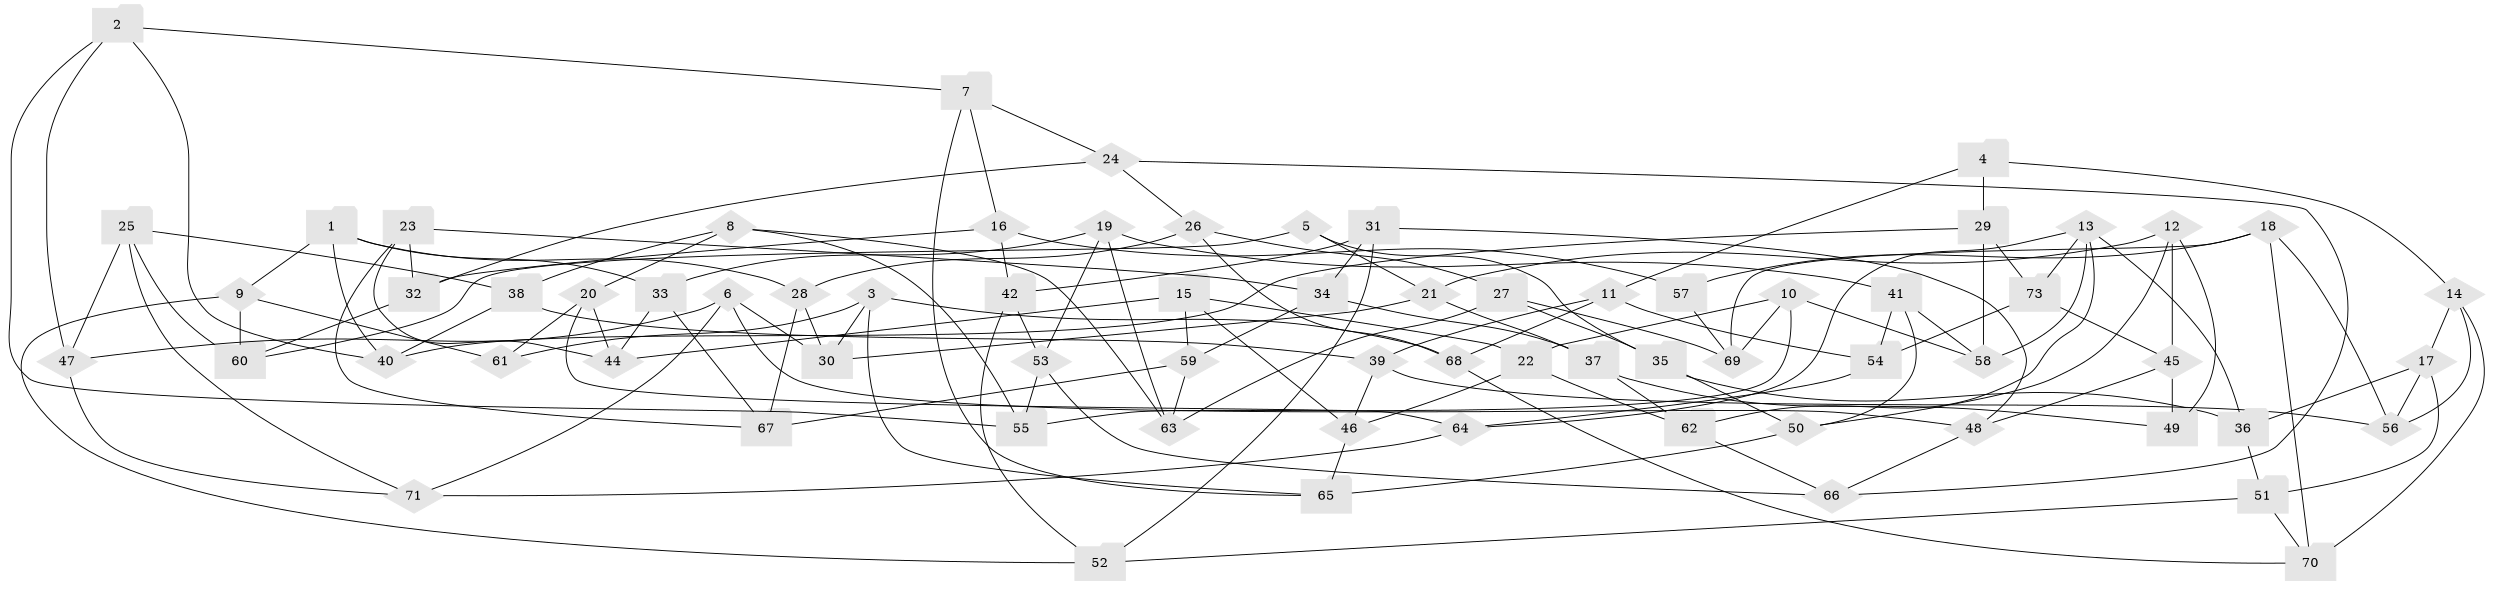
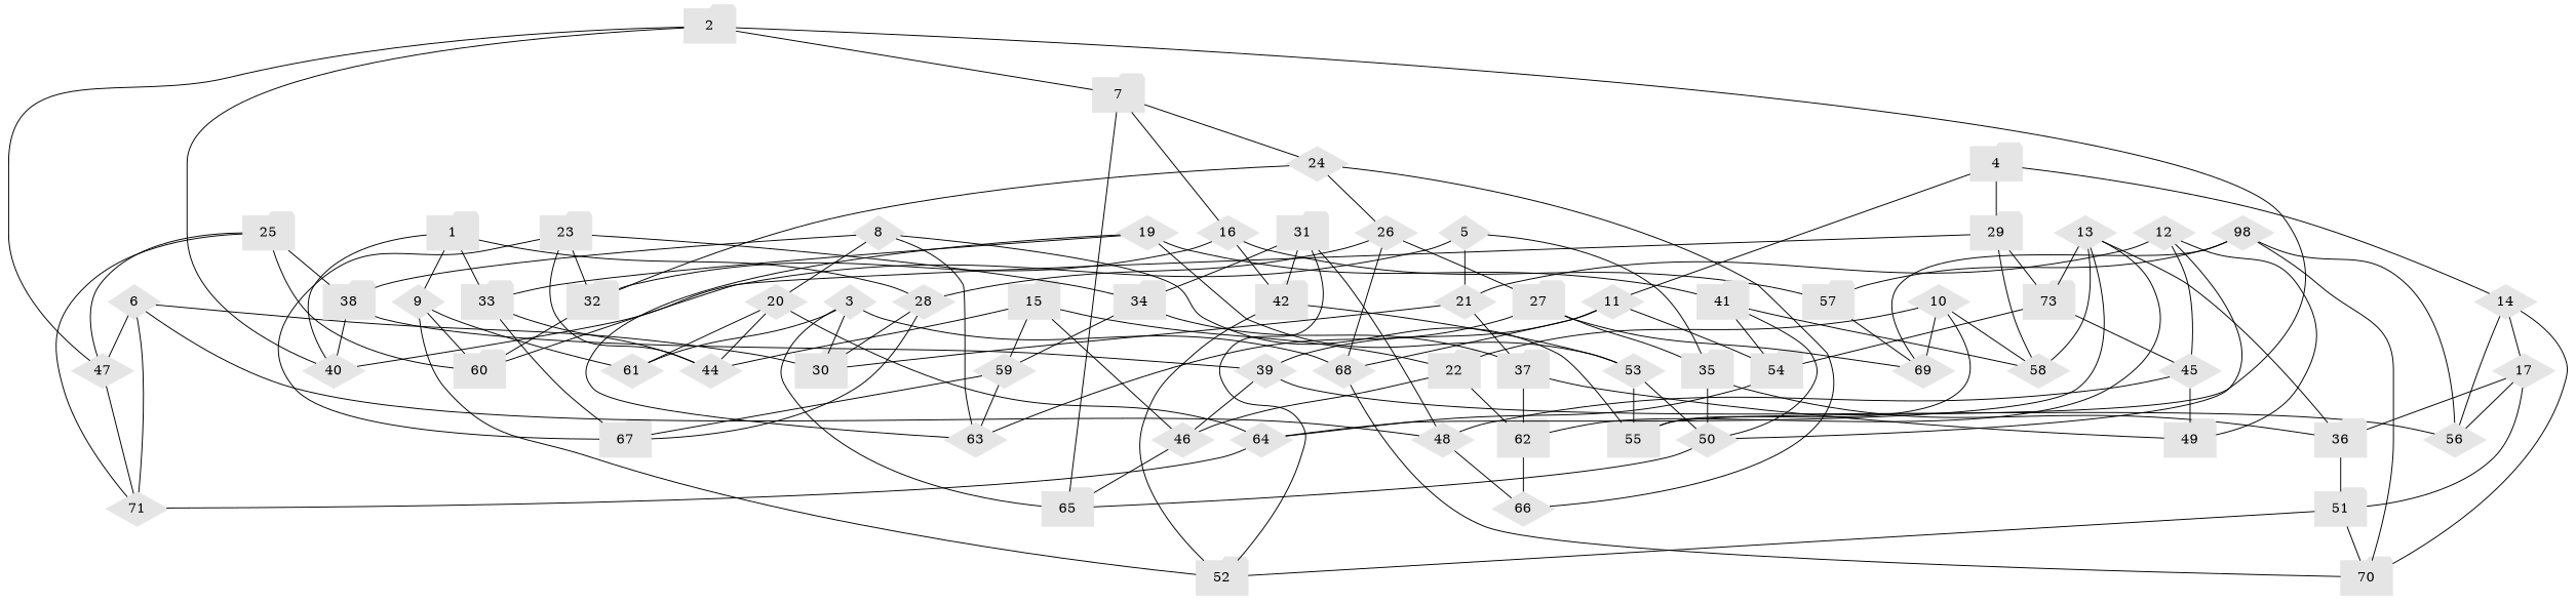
  graph {
    node [color=gray90 shape=diamond style=filled]
    1 [shape=folder]
    9
    28
    33 [shape=folder]
    40
    61
    60 [shape=folder]
    52 [shape=folder]
    30 [shape=folder]
    67 [shape=folder]
    44
    2 [shape=folder]
    7 [shape=folder]
    47
    55 [shape=folder]
    65 [shape=folder]
    16
    24
    71
    3
    68
    70 [shape=folder]
    4 [shape=folder]
    11
    14
    29 [shape=folder]
    39
    54 [shape=folder]
    17
    56
    58
    n32 [label=73 shape=folder]
    62 [shape=folder]
    66
    5
    21
    35 [shape=folder]
    37 [shape=folder]
    50
    36 [shape=folder]
    49 [shape=folder]
    6
    48
    32 [shape=folder]
    42 [shape=folder]
    57 [shape=folder]
    26
    8
    20
    38 [shape=folder]
    63
    64
    10
    22 [shape=folder]
    69
    46
    12
    45
    13
    51 [shape=folder]
    15 [shape=folder]
    59
    53
-   18
+   18 [label=98]
    19
    41 [shape=folder]
    23 [shape=folder]
    34 [shape=folder]
    27 [shape=folder]
    25 [shape=folder]
    31 [shape=folder]
    1 -- 9
    1 -- 28
    1 -- 33
    1 -- 40
    9 -- 61
    9 -- 60
    9 -- 52
    28 -- 30
    28 -- 67
    33 -- 67
    33 -- 44
    2 -- 40
    2 -- 7
    2 -- 47
    2 -- 55
    7 -- 65
    7 -- 16
    7 -- 24
    47 -- 71
    16 -- 32
    16 -- 42
    16 -- 57
    24 -- 66
    24 -- 32
    24 -- 26
    3 -- 61
    3 -- 30
    3 -- 65
    3 -- 68
    68 -- 70
    4 -- 11
    4 -- 14
    4 -- 29
    11 -- 68
    11 -- 39
    11 -- 54
    14 -- 70
    14 -- 17
    14 -- 56
    29 -- 40
    29 -- 58
    29 -- n32
    39 -- 56
    39 -- 46
    54 -- 64
    17 -- 56
    17 -- 36
    17 -- 51
    n32 -- 54
    n32 -- 45
    62 -- 66
    5 -- 60
    5 -- 21
    5 -- 35
    21 -- 30
    21 -- 37
    35 -- 50
    35 -- 36
    37 -- 62
    37 -- 49
    50 -- 65
    36 -- 51
    6 -- 30
    6 -- 47
    6 -- 71
    6 -- 48
    48 -- 66
    32 -- 60
    42 -- 52
    42 -- 53
    57 -- 69
    26 -- 28
    26 -- 68
    26 -- 27
    8 -- 55
    8 -- 20
    8 -- 38
    8 -- 63
    20 -- 61
    20 -- 44
    20 -- 64
    38 -- 40
    38 -- 39
    64 -- 71
    10 -- 55
    10 -- 58
    10 -- 22
    10 -- 69
    22 -- 62
    22 -- 46
    46 -- 65
    12 -- 21
    12 -- 50
    12 -- 49
    12 -- 45
    45 -- 49
    45 -- 48
    13 -- 58
    13 -- n32
    13 -- 62
    13 -- 36
    13 -- 64
    51 -- 52
    51 -- 70
    15 -- 44
    15 -- 22
    15 -- 46
    15 -- 59
    59 -- 67
    59 -- 63
    53 -- 55
-   53 -- 66
+   53 -- 50
    18 -- 70
    18 -- 56
    18 -- 57
    18 -- 69
    19 -- 33
    19 -- 63
    19 -- 53
    19 -- 41
    41 -- 54
    41 -- 58
    41 -- 50
    23 -- 67
    23 -- 44
    23 -- 32
    23 -- 34
    34 -- 37
    34 -- 59
    27 -- 35
    27 -- 63
    27 -- 69
    25 -- 60
    25 -- 47
    25 -- 71
    25 -- 38
    31 -- 52
    31 -- 48
    31 -- 42
    31 -- 34
  }
